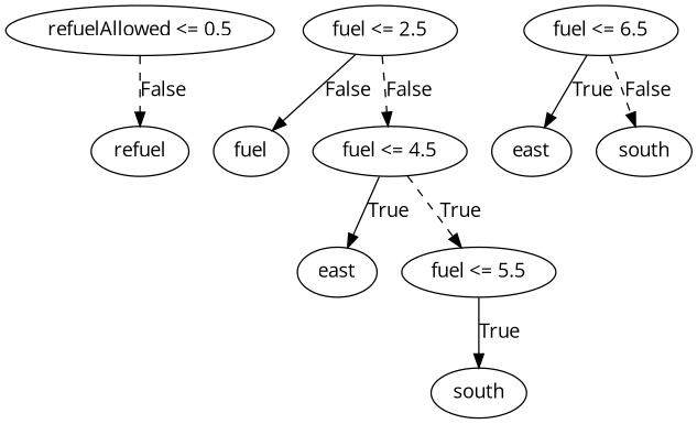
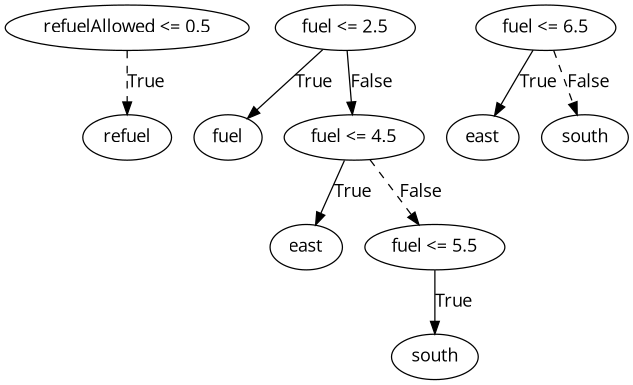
  digraph {
    fontname="Open Sans"
    node [fontname="Open Sans"]
    edge [fontname="Open Sans"]
    n1 [label="refuelAllowed <= 0.5"]
    n2 [label=refuel]
    n3 [label="fuel <= 2.5"]
    n4 [label=fuel]
    n5 [label="fuel <= 4.5"]
    n6 [label=east]
    n7 [label="fuel <= 5.5"]
    n8 [label=south]
    n9 [label="fuel <= 6.5"]
    n10 [label=east]
    n11 [label=south]
-   n1 -> n2 [label=False style=dashed]
-   n3 -> n4 [label=False]
-   n3 -> n5 [label=False style=dashed]
+   n1 -> n2 [label=True style=dashed]
+   n3 -> n4 [label=True]
+   n3 -> n5 [label=False style=solid]
    n5 -> n6 [label=True]
-   n5 -> n7 [label=True style=dashed]
+   n5 -> n7 [label=False style=dashed]
    n7 -> n8 [label=True]
    n9 -> n10 [label=True]
    n9 -> n11 [label=False style=dashed]
  }
